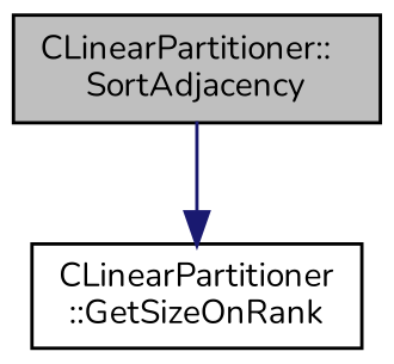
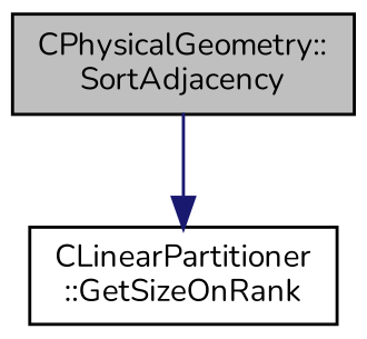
  digraph {
    rankdir=TB
    fontname=Nunito
    node [color=black fontname=Nunito fontsize=10 shape=record style=filled]
-   n1 [fillcolor=grey75 fontcolor=black height=0.2 label="CLinearPartitioner::\lSortAdjacency" width=0.4]
+   n1 [fillcolor=grey75 fontcolor=black height=0.2 label="CPhysicalGeometry::\lSortAdjacency" width=0.4]
    n2 [fillcolor=white height=0.2 label="CLinearPartitioner\l::GetSizeOnRank" width=0.4]
    n1 -> n2 [color=midnightblue fontname=Nunito fontsize=10 labelfontname=Helvetica labelfontsize=10 style=solid]
  }
